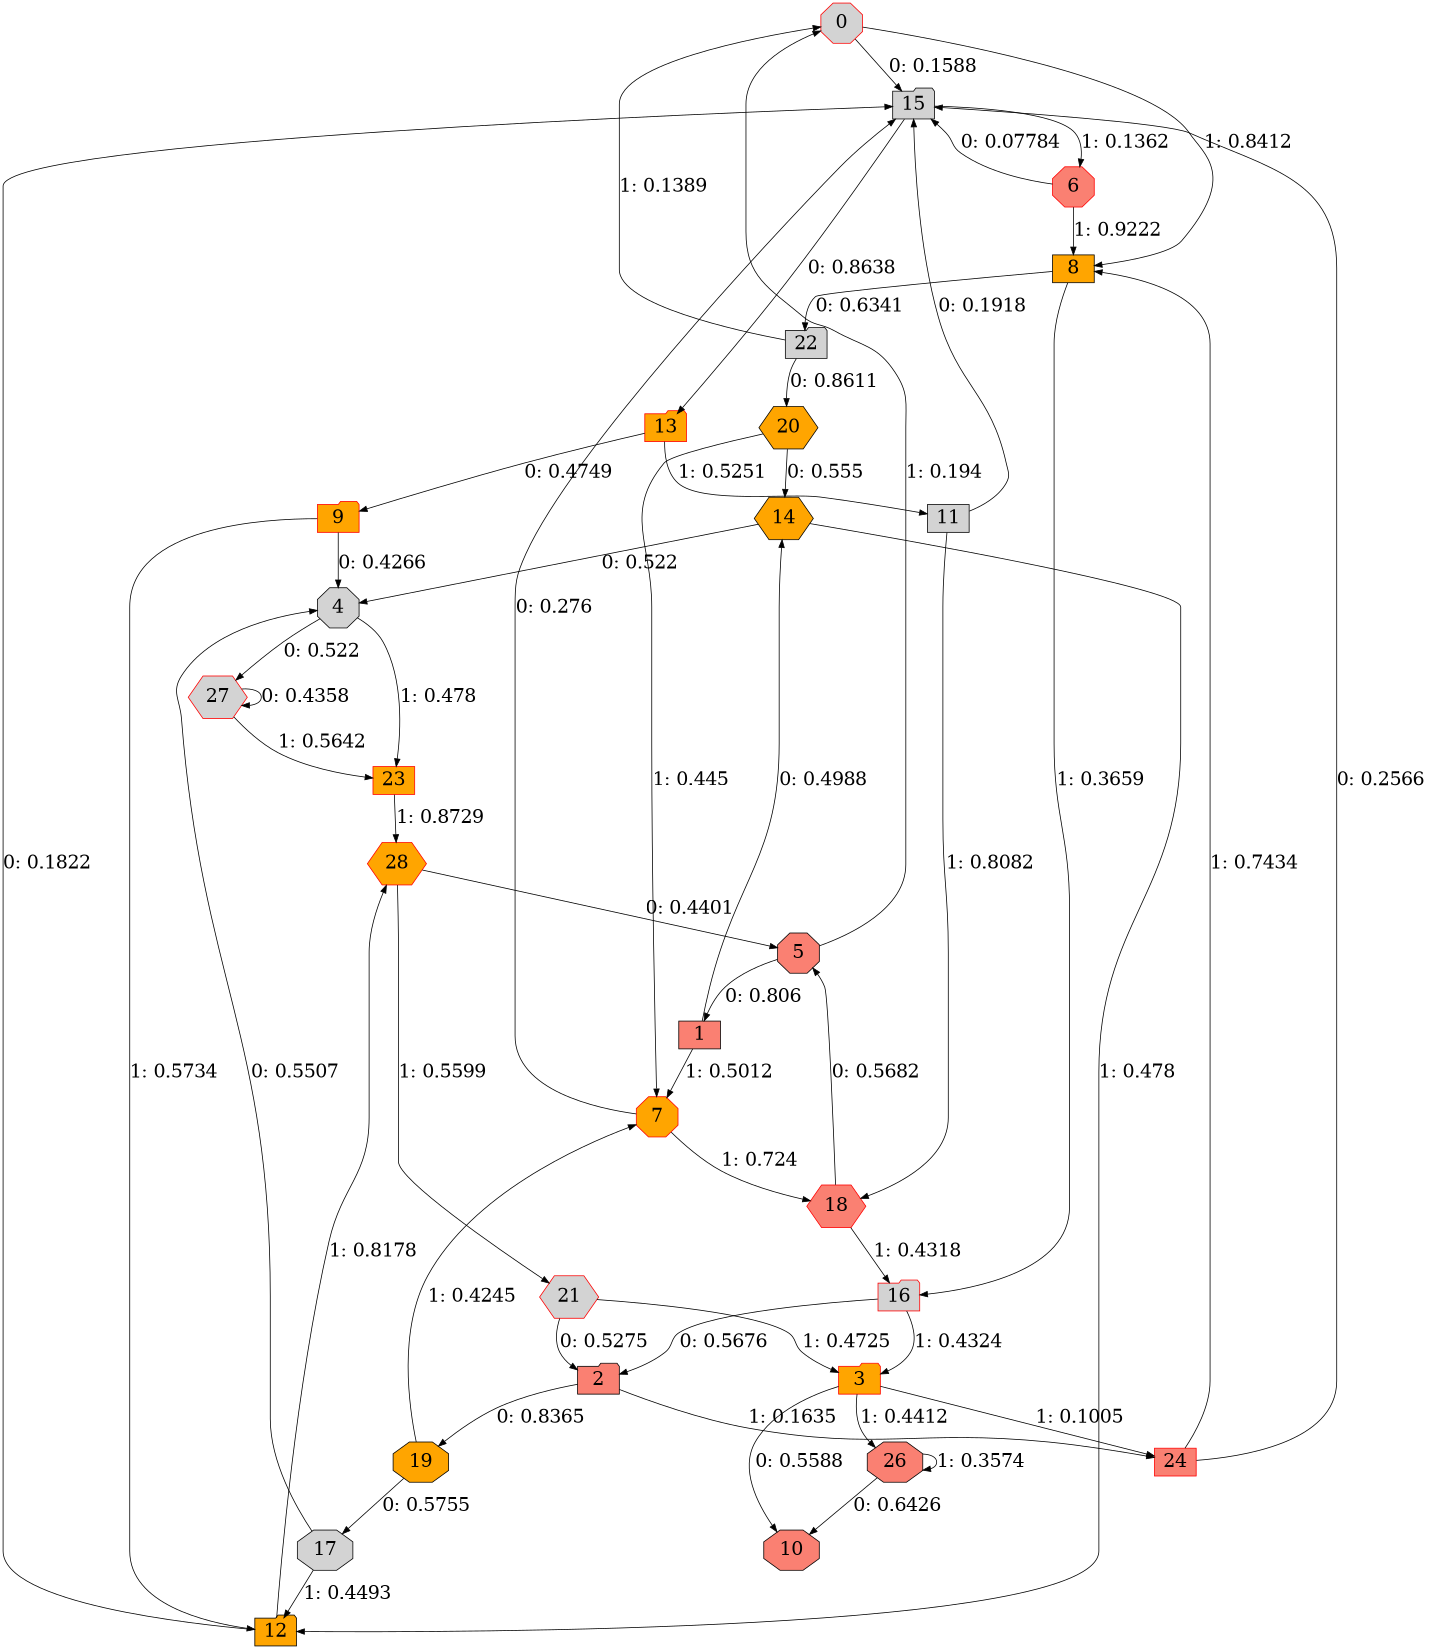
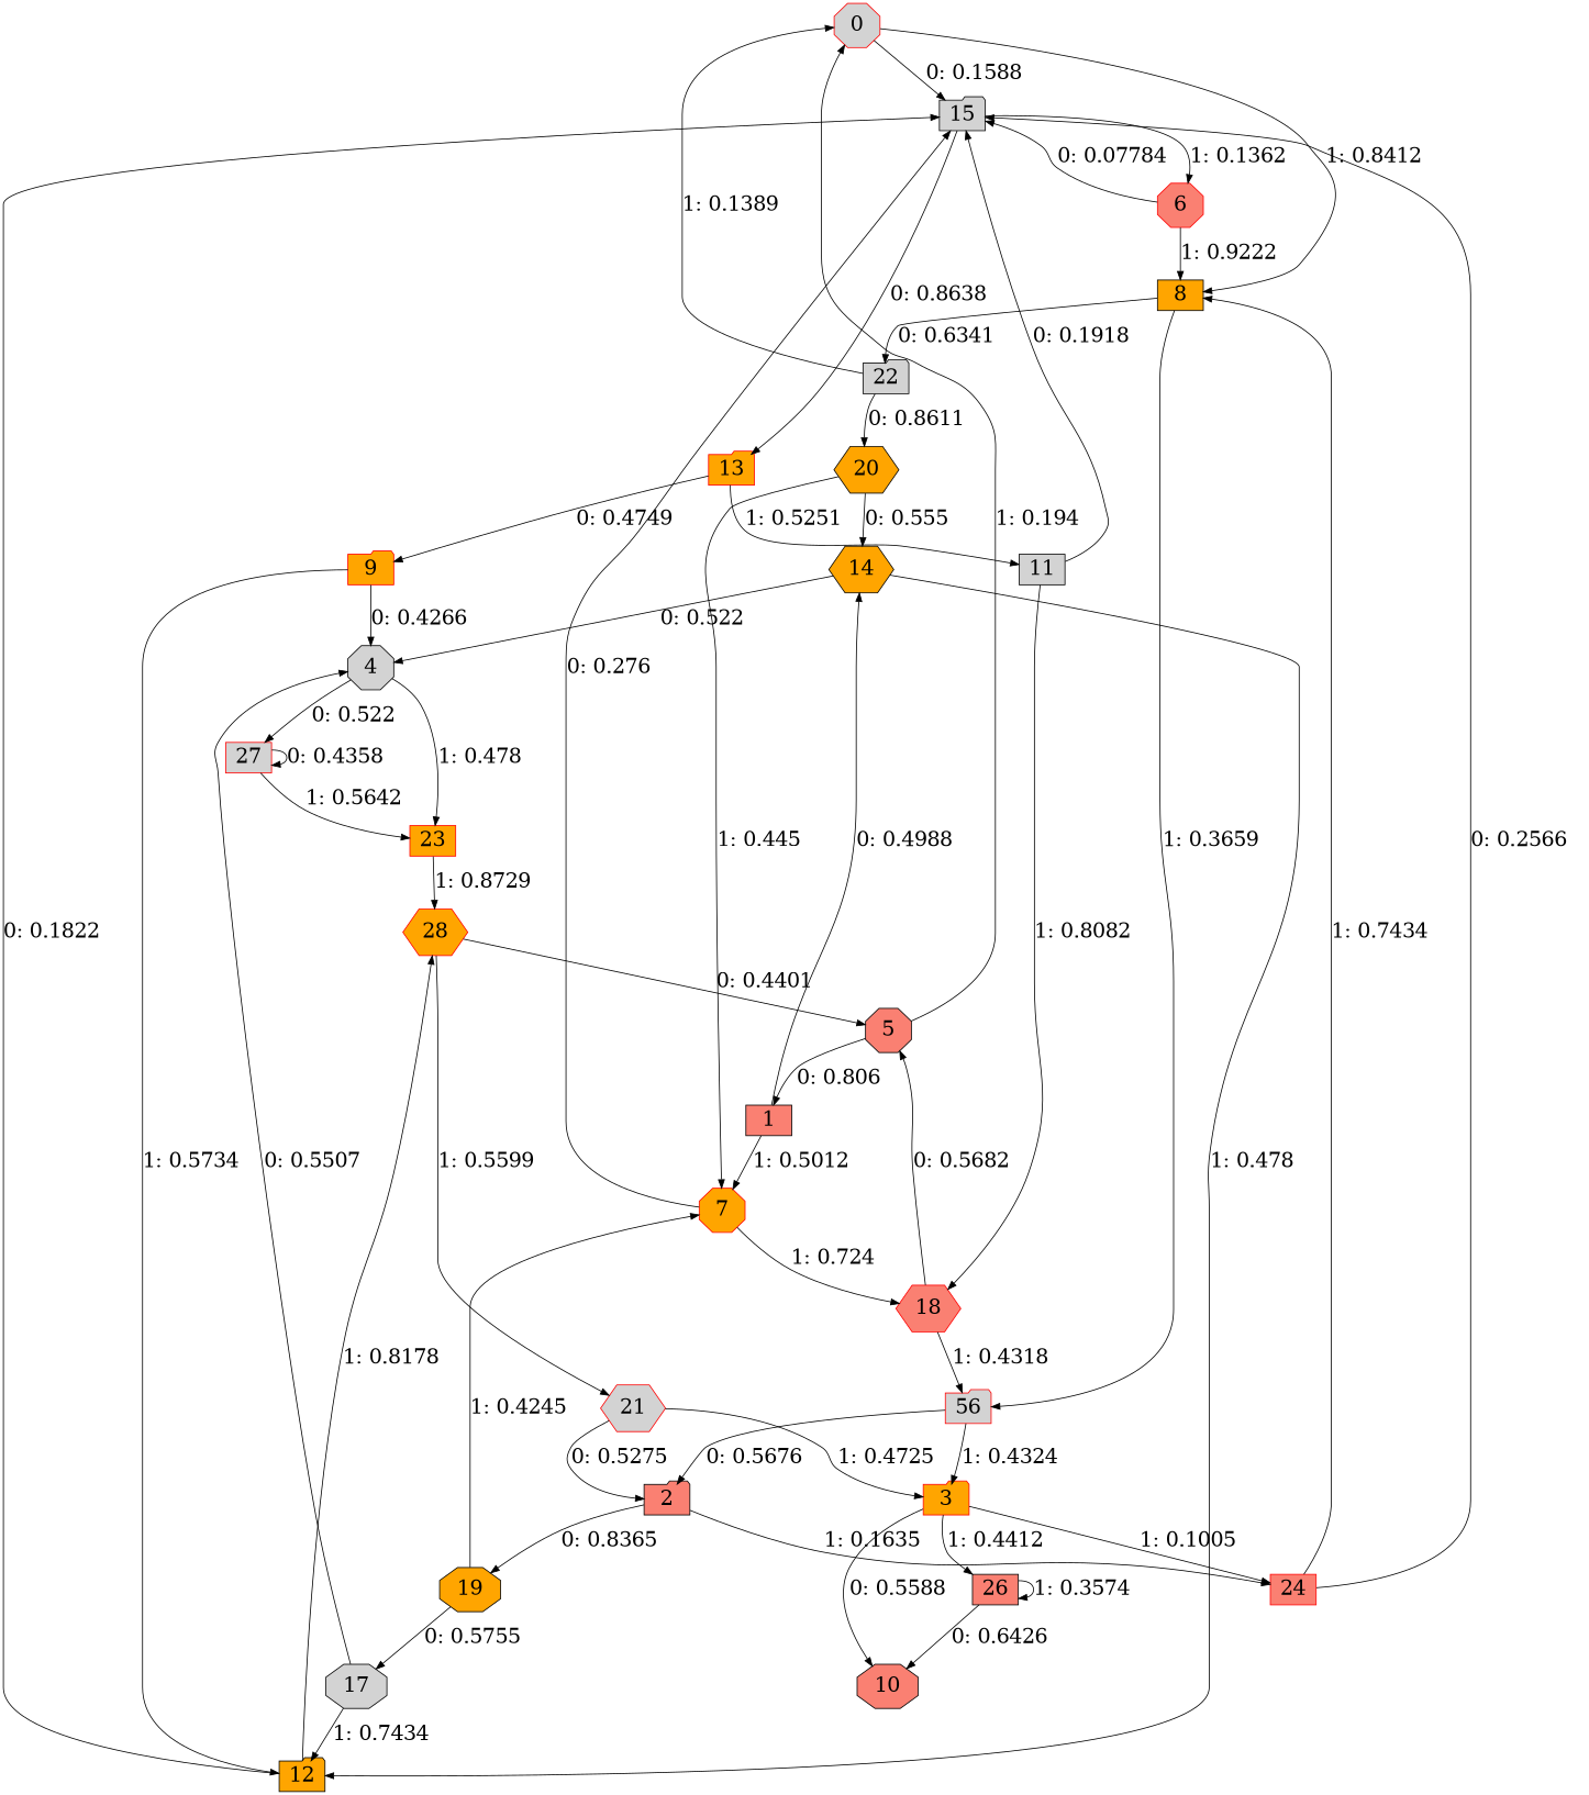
  digraph {
    node [color=black fillcolor=orange fontsize=24 shape=octagon style=filled]
    edge [fontsize=24]
    0 [color=red fillcolor=lightgrey]
    15 [fillcolor=lightgrey shape=folder]
    8 [shape=box]
    6 [color=red fillcolor=salmon]
    13 [color=red shape=folder]
    22 [fillcolor=lightgrey shape=folder]
-   16 [color=red fillcolor=lightgrey shape=folder]
+   16 [color=red fillcolor=lightgrey shape=folder label=56]
    9 [color=red shape=folder]
    11 [fillcolor=lightgrey shape=box]
    20 [shape=hexagon]
    2 [fillcolor=salmon shape=folder]
    3 [color=red shape=folder]
    1 [fillcolor=salmon shape=box]
    14 [shape=hexagon]
    7 [color=red]
    4 [fillcolor=lightgrey]
    12 [shape=folder]
    18 [color=red fillcolor=salmon shape=hexagon]
-   27 [color=red fillcolor=lightgrey shape=hexagon]
+   27 [color=red fillcolor=lightgrey shape=box]
    23 [color=red shape=box]
    28 [color=red shape=hexagon]
    5 [fillcolor=salmon]
    19
    24 [color=red fillcolor=salmon shape=box]
    17 [fillcolor=lightgrey]
    10 [fillcolor=salmon]
-   26 [fillcolor=salmon]
+   26 [fillcolor=salmon shape=box]
    21 [color=red fillcolor=lightgrey shape=hexagon]
    0 -> 15 [label="0: 0.1588   "]
    0 -> 8 [label="1: 0.8412   "]
    15 -> 6 [label="1: 0.1362   "]
    15 -> 13 [label="0: 0.8638   "]
    8 -> 22 [label="0: 0.6341   "]
    8 -> 16 [label="1: 0.3659   "]
    6 -> 15 [label="0: 0.07784  "]
    6 -> 8 [label="1: 0.9222   "]
    13 -> 9 [label="0: 0.4749   "]
    13 -> 11 [label="1: 0.5251   "]
    22 -> 0 [label="1: 0.1389   "]
    22 -> 20 [label="0: 0.8611   "]
    16 -> 2 [label="0: 0.5676   "]
    16 -> 3 [label="1: 0.4324   "]
    9 -> 4 [label="0: 0.4266   "]
    9 -> 12 [label="1: 0.5734   "]
    11 -> 15 [label="0: 0.1918   "]
    11 -> 18 [label="1: 0.8082   "]
    20 -> 14 [label="0: 0.555    "]
    20 -> 7 [label="1: 0.445    "]
    2 -> 19 [label="0: 0.8365   "]
    2 -> 24 [label="1: 0.1635   "]
    3 -> 24 [label="1: 0.1005   "]
    3 -> 10 [label="0: 0.5588   "]
    3 -> 26 [label="1: 0.4412   "]
    1 -> 14 [label="0: 0.4988   "]
    1 -> 7 [label="1: 0.5012   "]
    14 -> 4 [label="0: 0.522    "]
    14 -> 12 [label="1: 0.478    "]
    7 -> 15 [label="0: 0.276    "]
    7 -> 18 [label="1: 0.724    "]
    4 -> 27 [label="0: 0.522    "]
    4 -> 23 [label="1: 0.478    "]
    12 -> 15 [label="0: 0.1822   "]
    12 -> 28 [label="1: 0.8178   "]
    18 -> 16 [label="1: 0.4318   "]
    18 -> 5 [label="0: 0.5682   "]
    27 -> 27 [label="0: 0.4358   "]
    27 -> 23 [label="1: 0.5642   "]
    23 -> 28 [label="1: 0.8729   "]
    28 -> 5 [label="0: 0.4401   "]
    28 -> 21 [label="1: 0.5599   "]
    5 -> 0 [label="1: 0.194    "]
    5 -> 1 [label="0: 0.806    "]
    19 -> 7 [label="1: 0.4245   "]
    19 -> 17 [label="0: 0.5755   "]
    24 -> 15 [label="0: 0.2566   "]
    24 -> 8 [label="1: 0.7434   "]
    17 -> 4 [label="0: 0.5507   "]
-   17 -> 12 [label="1: 0.4493   "]
+   17 -> 12 [label="1: 0.7434   "]
    26 -> 10 [label="0: 0.6426   "]
    26 -> 26 [label="1: 0.3574   "]
    21 -> 2 [label="0: 0.5275   "]
    21 -> 3 [label="1: 0.4725   "]
  }
